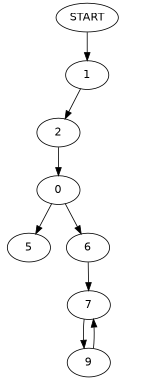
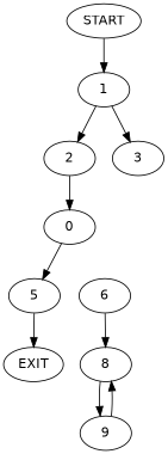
  digraph {
    fontname="DejaVu Sans"
    node [fontname="DejaVu Sans"]
    edge [fontname="DejaVu Sans"]
    n1 [label=START]
    1
    2
+   3
+   n5 [label=EXIT]
    n6 [label=0]
    5
    6
-   7
+   7 [label=8]
    9
    n1 -> 1
    1 -> 2
+   1 -> 3
    2 -> n6
    n6 -> 5
-   n6 -> 6
+   5 -> n5
    6 -> 7
    7 -> 9
    9 -> 7
  }
